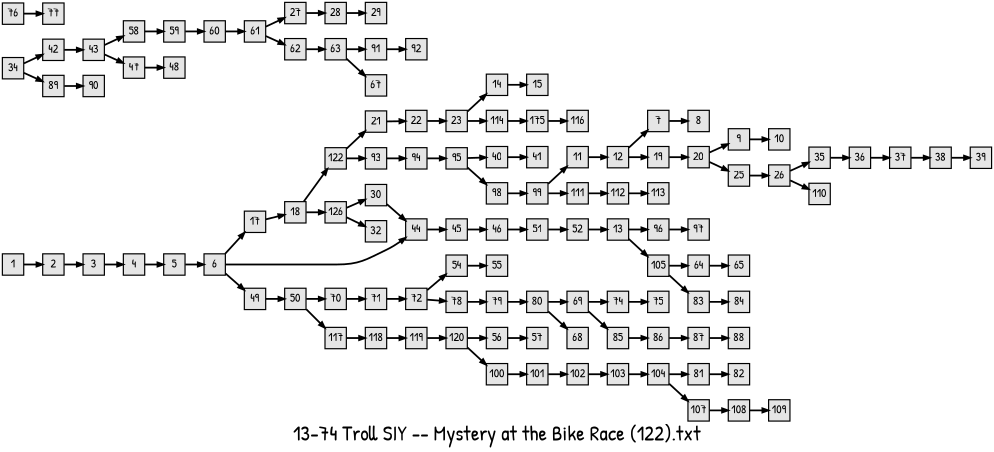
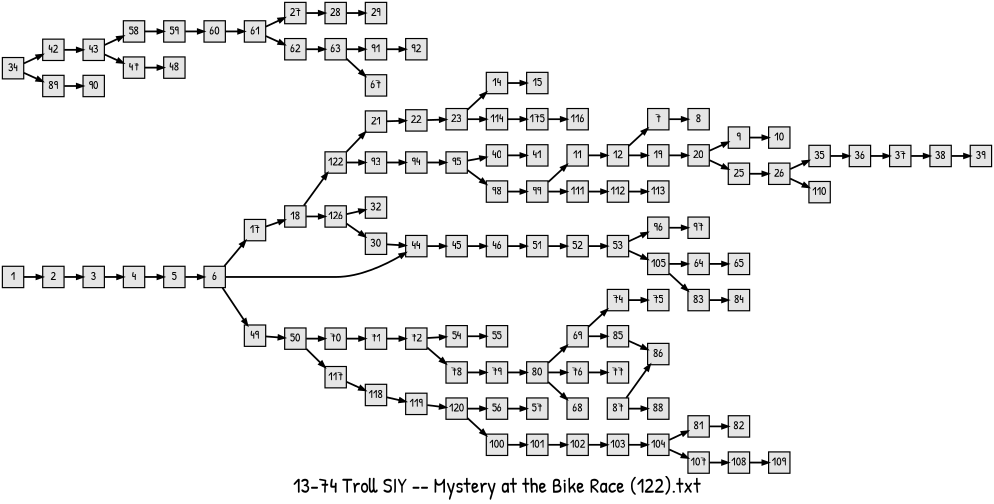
  digraph {
    fontname="Patrick Hand"
    fontsize=36
    label="13-74 Troll SIY -- Mystery at the Bike Race (122).txt"
    nodesep=0.35
    ordering=out
    rankdir=LR
    ranksep=0.45
    node [fillcolor=grey90 fixedsize=true fontname="Patrick Hand" fontsize=20 labelfloat=true margin="0,0" penwidth=2 regular=true shape=rect style=filled]
    edge [fontname="Patrick Hand" fontsize=12 labelfloat=true penwidth=3]
    1
    2
    3
    4
    5
    6
    17
    44
    49
    18
    45
    50
    122
    n14 [label=126]
    46
    70
    117
    7
    8
    9
    10
    11
    12
    19
    20
    25
    14
    15
    21
    93
    30
    32
    22
    94
    26
    35
    110
    23
    114
    n40 [label=175]
    116
    36
    37
    27
    28
    29
    34
    42
    89
    43
    90
    58
    47
    38
    39
    40
    41
    59
    48
    60
    51
    52
-   53 [label=13]
+   53
    71
    118
    72
    119
    96
    105
    97
    64
    83
    65
    84
    54
    55
    56
    57
    61
    62
    63
    91
    67
    92
    69
    74
    85
    75
    86
    87
    78
    79
    80
    76
    77
    68
    81
    82
    88
    95
    98
    99
    111
    112
    113
    100
    101
    102
    103
    104
    107
    108
    109
    120
    1 -> 2
    2 -> 3
    3 -> 4
    4 -> 5
    5 -> 6
    6 -> 17
    6 -> 44
    6 -> 49
    17 -> 18
    44 -> 45
    49 -> 50
    18 -> 122
    18 -> n14
    45 -> 46
    50 -> 70
    50 -> 117
    122 -> 21
    122 -> 93
    n14 -> 30
    n14 -> 32
    46 -> 51
    70 -> 71
    117 -> 118
    7 -> 8
    9 -> 10
    11 -> 12
    12 -> 7
    12 -> 19
    19 -> 20
    20 -> 9
    20 -> 25
    25 -> 26
    14 -> 15
    21 -> 22
    93 -> 94
    30 -> 44
    22 -> 23
    94 -> 95
    26 -> 35
    26 -> 110
    35 -> 36
    23 -> 14
    23 -> 114
    114 -> n40
    n40 -> 116
    36 -> 37
    37 -> 38
    27 -> 28
    28 -> 29
    34 -> 42
    34 -> 89
    42 -> 43
    89 -> 90
    43 -> 58
    43 -> 47
    58 -> 59
    47 -> 48
    38 -> 39
    40 -> 41
    59 -> 60
    60 -> 61
    51 -> 52
    52 -> 53
    53 -> 96
    53 -> 105
    71 -> 72
    118 -> 119
    72 -> 54
    72 -> 78
    119 -> 120
    96 -> 97
    105 -> 64
    105 -> 83
    64 -> 65
    83 -> 84
    54 -> 55
    56 -> 57
    61 -> 27
    61 -> 62
    62 -> 63
    63 -> 91
    63 -> 67
    91 -> 92
    69 -> 74
    69 -> 85
    74 -> 75
    85 -> 86
-   86 -> 87
+   87 -> 86
    87 -> 88
    78 -> 79
    79 -> 80
    80 -> 69
+   80 -> 76
    80 -> 68
    76 -> 77
    81 -> 82
    95 -> 40
    95 -> 98
    98 -> 99
    99 -> 11
    99 -> 111
    111 -> 112
    112 -> 113
    100 -> 101
    101 -> 102
    102 -> 103
    103 -> 104
    104 -> 81
    104 -> 107
    107 -> 108
    108 -> 109
    120 -> 56
    120 -> 100
  }
